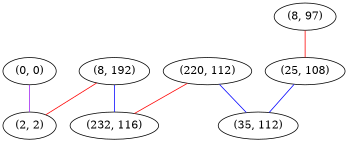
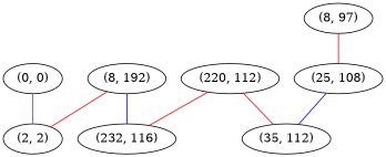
  graph {
    edge [color=red weight=1]
    "(0, 0)"
    "(2, 2)"
    "(220, 112)"
    "(232, 116)"
    "(35, 112)"
    "(8, 97)"
    "(25, 108)"
    "(8, 192)"
    "(0, 0)" -- "(2, 2)" [color=purple weight=4]
    "(220, 112)" -- "(232, 116)"
-   "(220, 112)" -- "(35, 112)" [color=blue]
+   "(220, 112)" -- "(35, 112)"
    "(8, 97)" -- "(25, 108)"
    "(25, 108)" -- "(35, 112)" [color=blue]
    "(8, 192)" -- "(2, 2)"
    "(8, 192)" -- "(232, 116)" [color=blue weight=3]
  }
